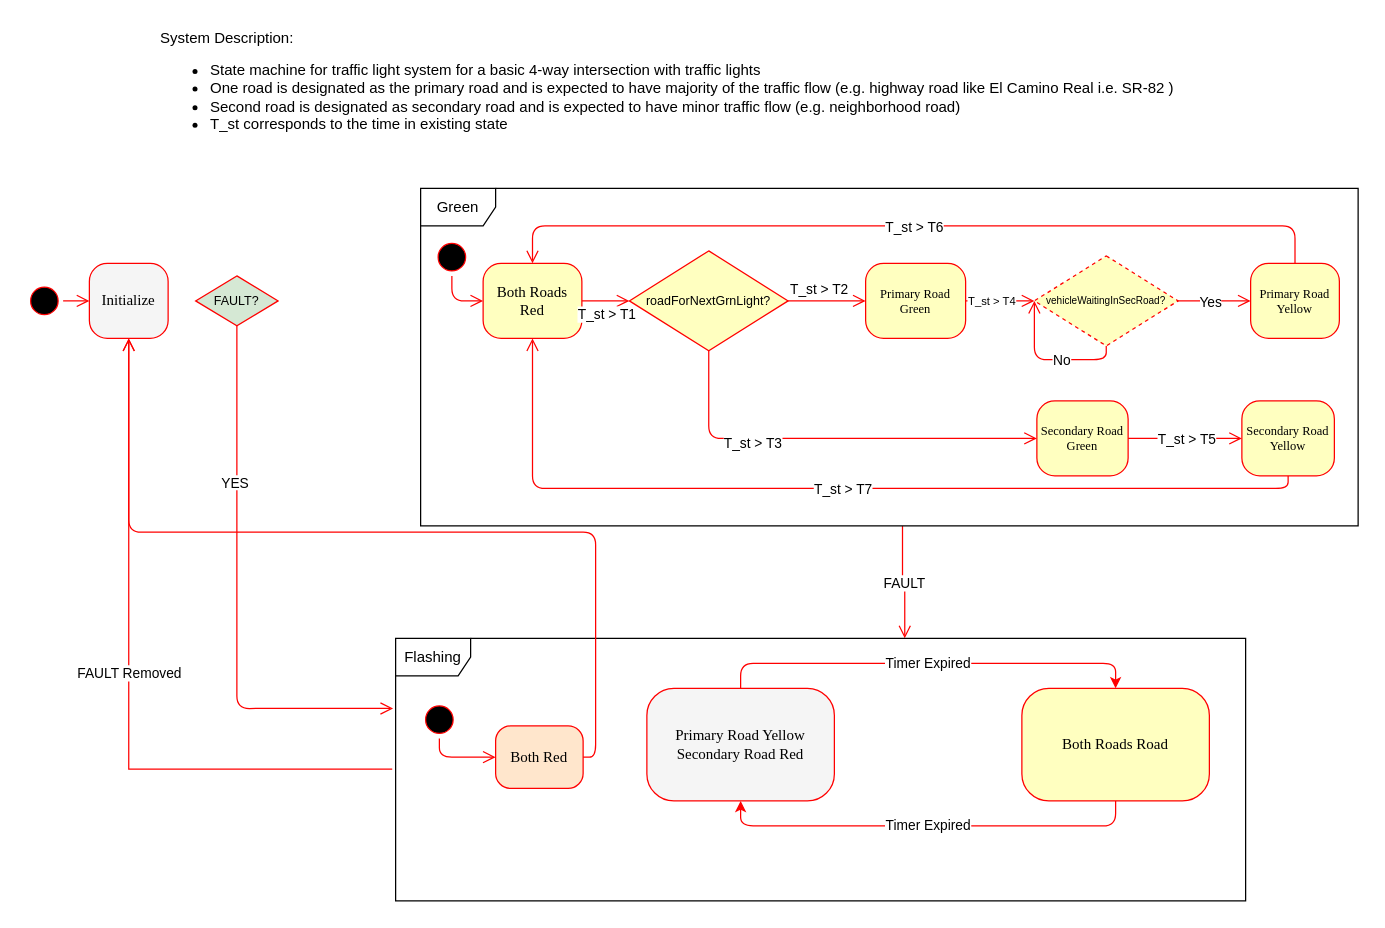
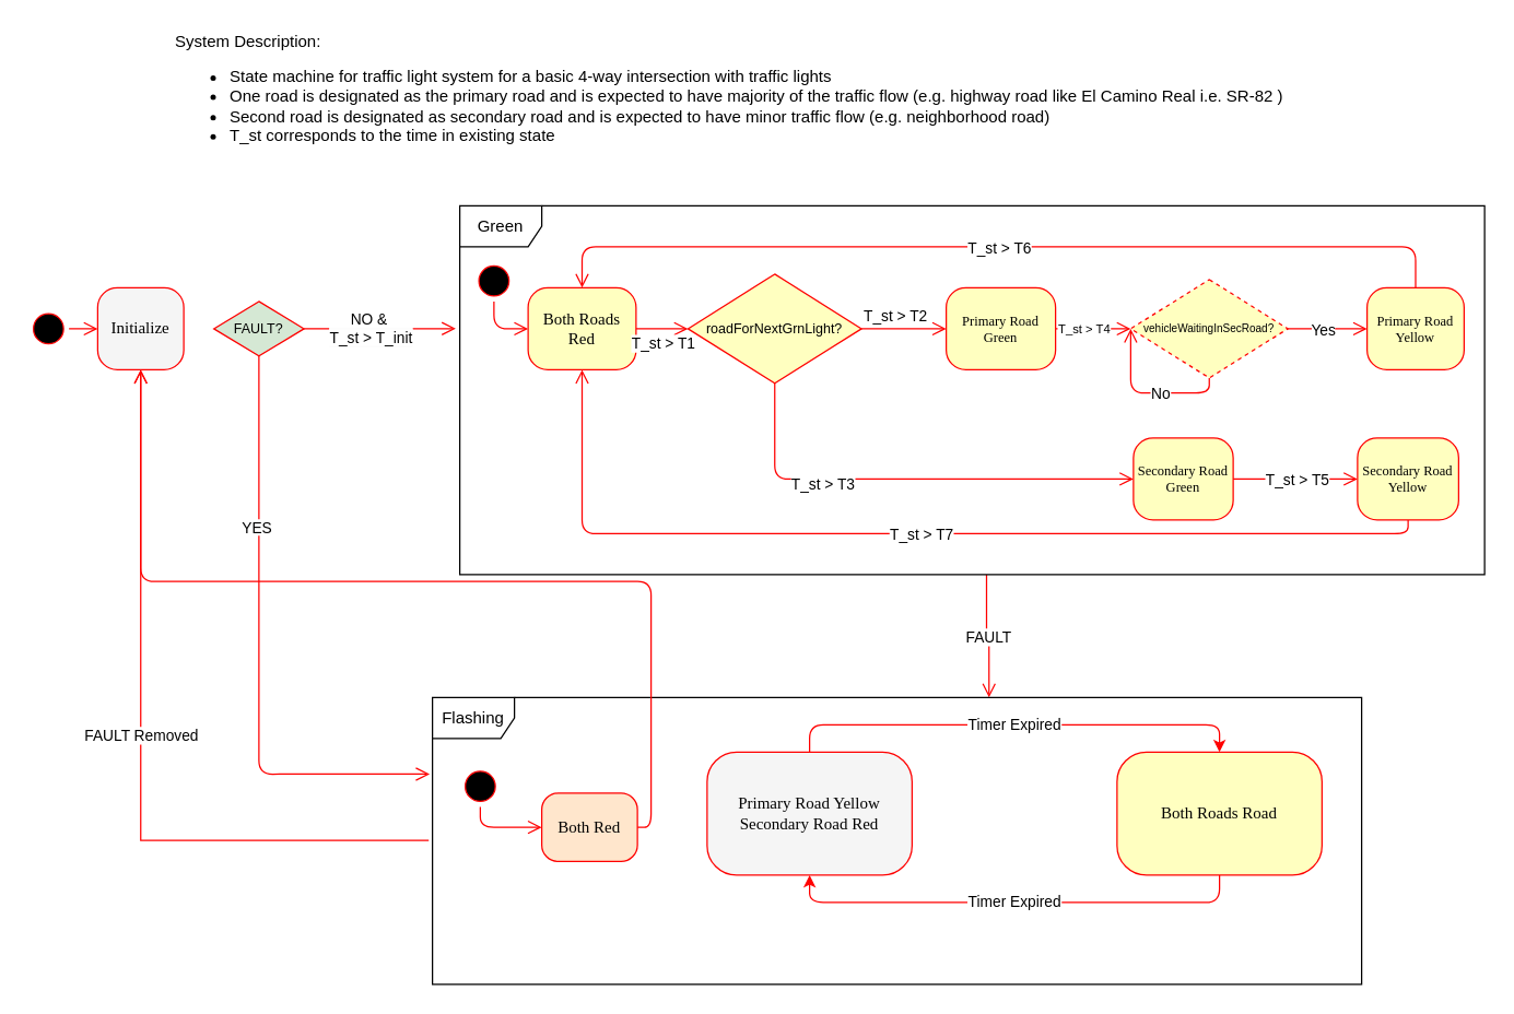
  <mxCell id="0" />
  <mxCell id="1" parent="0" />
  <mxCell id="2" value="System Description:&amp;nbsp;&lt;div&gt;&lt;ul&gt;&lt;li&gt;State machine for traffic light system for a basic 4-way intersection with traffic lights&lt;/li&gt;&lt;li&gt;One road is designated as the primary road and is expected to have majority of the traffic flow (e.g. highway road like El Camino Real i.e. SR-82 )&lt;/li&gt;&lt;li&gt;Second road is designated as secondary road and is expected to have minor traffic flow (e.g. neighborhood road)&lt;/li&gt;&lt;li&gt;T_st corresponds to the time in existing state&lt;/li&gt;&lt;/ul&gt;&lt;/div&gt;" style="text;html=1;align=left;verticalAlign=middle;whiteSpace=wrap;rounded=0;" parent="1" vertex="1"><mxGeometry x="126" y="20" width="850" height="100" as="geometry" /></mxCell>
  <mxCell id="3" value="" style="edgeStyle=orthogonalEdgeStyle;html=1;verticalAlign=bottom;endArrow=open;endSize=8;strokeColor=#ff0000;rounded=0;entryX=0.599;entryY=0;entryDx=0;entryDy=0;entryPerimeter=0;exitX=0.514;exitY=1;exitDx=0;exitDy=0;exitPerimeter=0;" parent="1" source="36" target="6" edge="1"><mxGeometry relative="1" as="geometry"><mxPoint x="639" y="470" as="targetPoint" /><mxPoint x="706" y="450" as="sourcePoint" /></mxGeometry></mxCell>
  <mxCell id="4" value="FAULT" style="edgeLabel;html=1;align=center;verticalAlign=middle;resizable=0;points=[];" parent="3" vertex="1" connectable="0"><mxGeometry relative="1" as="geometry"><mxPoint as="offset" /></mxGeometry></mxCell>
  <mxCell id="5" value="FAULT Removed" style="edgeStyle=orthogonalEdgeStyle;html=1;verticalAlign=bottom;endArrow=open;endSize=8;strokeColor=#ff0000;rounded=0;entryX=0.5;entryY=1;entryDx=0;entryDy=0;exitX=-0.004;exitY=0.498;exitDx=0;exitDy=0;exitPerimeter=0;" parent="1" source="6" target="16" edge="1"><mxGeometry relative="1" as="geometry"><mxPoint x="176" y="270" as="targetPoint" /><mxPoint x="649" y="431" as="sourcePoint" /></mxGeometry></mxCell>
  <mxCell id="6" value="Flashing" style="shape=umlFrame;whiteSpace=wrap;html=1;pointerEvents=0;" parent="1" vertex="1"><mxGeometry x="316" y="510" width="680" height="210" as="geometry" /></mxCell>
  <mxCell id="7" value="Timer Expired" style="edgeStyle=orthogonalEdgeStyle;rounded=1;orthogonalLoop=1;jettySize=auto;html=1;curved=0;fillColor=#e51400;strokeColor=#ff0000;entryX=0.5;entryY=0;entryDx=0;entryDy=0;exitX=0.5;exitY=0;exitDx=0;exitDy=0;" parent="1" source="8" target="9" edge="1"><mxGeometry relative="1" as="geometry"><mxPoint x="787" y="595" as="targetPoint" /></mxGeometry></mxCell>
  <mxCell id="8" value="Primary Road Yellow&lt;div&gt;Secondary Road Red&lt;/div&gt;" style="rounded=1;whiteSpace=wrap;html=1;arcSize=24;fillColor=#f5f5f5;strokeColor=#ff0000;shadow=0;comic=0;labelBackgroundColor=none;fontFamily=Verdana;fontSize=12;fontColor=#000000;align=center;" parent="1" vertex="1"><mxGeometry x="517" y="550" width="150" height="90" as="geometry" /></mxCell>
  <mxCell id="9" value="Both Roads Road" style="rounded=1;whiteSpace=wrap;html=1;arcSize=24;fillColor=#ffffc0;strokeColor=#ff0000;shadow=0;comic=0;labelBackgroundColor=none;fontFamily=Verdana;fontSize=12;fontColor=#000000;align=center;" parent="1" vertex="1"><mxGeometry x="817" y="550" width="150" height="90" as="geometry" /></mxCell>
  <mxCell id="10" value="Timer Expired" style="edgeStyle=orthogonalEdgeStyle;rounded=1;orthogonalLoop=1;jettySize=auto;html=1;curved=0;fillColor=#e51400;strokeColor=#ff0000;entryX=0.5;entryY=1;entryDx=0;entryDy=0;exitX=0.5;exitY=1;exitDx=0;exitDy=0;" parent="1" source="9" target="8" edge="1"><mxGeometry relative="1" as="geometry"><mxPoint x="602" y="560" as="sourcePoint" /><mxPoint x="902" y="560" as="targetPoint" /></mxGeometry></mxCell>
  <mxCell id="11" value="" style="ellipse;html=1;shape=startState;fillColor=#000000;strokeColor=#ff0000;" parent="1" vertex="1"><mxGeometry x="336" y="560" width="30" height="30" as="geometry" /></mxCell>
  <mxCell id="12" value="" style="edgeStyle=orthogonalEdgeStyle;html=1;verticalAlign=bottom;endArrow=open;endSize=8;strokeColor=#ff0000;rounded=1;entryX=0;entryY=0.5;entryDx=0;entryDy=0;exitX=0.5;exitY=1;exitDx=0;exitDy=0;curved=0;" parent="1" source="11" target="13" edge="1"><mxGeometry relative="1" as="geometry"><mxPoint x="406" y="620" as="targetPoint" /></mxGeometry></mxCell>
  <mxCell id="13" value="Both Red" style="rounded=1;whiteSpace=wrap;html=1;arcSize=24;fillColor=#ffe6cc;strokeColor=#ff0000;shadow=0;comic=0;labelBackgroundColor=none;fontFamily=Verdana;fontSize=12;fontColor=#000000;align=center;" parent="1" vertex="1"><mxGeometry x="396" y="580" width="70" height="50" as="geometry" /></mxCell>
  <mxCell id="14" value="" style="edgeStyle=orthogonalEdgeStyle;html=1;verticalAlign=bottom;endArrow=open;endSize=8;strokeColor=#ff0000;rounded=1;exitX=1;exitY=0.5;exitDx=0;exitDy=0;curved=0;" parent="1" source="13" target="16" edge="1"><mxGeometry relative="1" as="geometry"><mxPoint x="406" y="615" as="targetPoint" /><mxPoint x="361" y="600" as="sourcePoint" /></mxGeometry></mxCell>
  <mxCell id="15" value="" style="ellipse;html=1;shape=startState;fillColor=#000000;strokeColor=#ff0000;rounded=1;shadow=0;comic=0;labelBackgroundColor=none;fontFamily=Verdana;fontSize=12;fontColor=#000000;align=center;direction=south;" parent="1" vertex="1"><mxGeometry x="20" y="225" width="30" height="30" as="geometry" /></mxCell>
  <mxCell id="16" value="Initialize" style="rounded=1;whiteSpace=wrap;html=1;arcSize=24;fillColor=#f5f5f5;strokeColor=#ff0000;shadow=0;comic=0;labelBackgroundColor=none;fontFamily=Verdana;fontSize=12;fontColor=#000000;align=center;" parent="1" vertex="1"><mxGeometry x="71" y="210" width="63" height="60" as="geometry" /></mxCell>
+ <mxCell id="17" value="" style="edgeStyle=orthogonalEdgeStyle;html=1;exitX=1;exitY=0.5;labelBackgroundColor=none;endArrow=open;endSize=8;strokeColor=#ff0000;fontFamily=Verdana;fontSize=12;align=center;exitDx=0;exitDy=0;entryX=-0.004;entryY=0.333;entryDx=0;entryDy=0;entryPerimeter=0;" parent="1" source="41" target="36" edge="1"><mxGeometry x="-0.099" y="-16" relative="1" as="geometry"><Array as="points"><mxPoint x="276" y="240" /><mxPoint x="276" y="240" /></Array><mxPoint as="offset" /></mxGeometry></mxCell>
+ <mxCell id="18" value="NO &amp;amp;&amp;nbsp;&lt;div style=&quot;font-family: Verdana; font-size: 12px; background-color: rgb(251, 251, 251);&quot;&gt;&lt;span style=&quot;font-family: Helvetica; font-size: 11px; background-color: rgb(255, 255, 255);&quot;&gt;T_st &amp;gt; T_init&lt;/span&gt;&lt;/div&gt;" style="edgeLabel;html=1;align=center;verticalAlign=middle;resizable=0;points=[];" parent="17" vertex="1" connectable="0"><mxGeometry x="0.46" relative="1" as="geometry"><mxPoint x="-32" as="offset" /></mxGeometry></mxCell>
  <mxCell id="19" style="edgeStyle=orthogonalEdgeStyle;html=1;labelBackgroundColor=none;endArrow=open;endSize=8;strokeColor=#ff0000;fontFamily=Verdana;fontSize=12;align=left;" parent="1" source="15" target="16" edge="1"><mxGeometry relative="1" as="geometry" /></mxCell>
  <mxCell id="20" value="Primary Road Green" style="rounded=1;whiteSpace=wrap;html=1;arcSize=24;fillColor=#ffffc0;strokeColor=#ff0000;shadow=0;comic=0;labelBackgroundColor=none;fontFamily=Verdana;fontSize=10;fontColor=#000000;align=center;" parent="1" vertex="1"><mxGeometry x="692" y="210" width="80" height="60" as="geometry" /></mxCell>
  <mxCell id="21" value="Primary Road Yellow" style="rounded=1;whiteSpace=wrap;html=1;arcSize=24;fillColor=#ffffc0;strokeColor=#ff0000;shadow=0;comic=0;labelBackgroundColor=none;fontFamily=Verdana;fontSize=10;fontColor=#000000;align=center;" parent="1" vertex="1"><mxGeometry x="1000" y="210" width="71" height="60" as="geometry" /></mxCell>
  <mxCell id="22" value="Both Roads Red" style="rounded=1;whiteSpace=wrap;html=1;arcSize=24;fillColor=#ffffc0;strokeColor=#ff0000;shadow=0;comic=0;labelBackgroundColor=none;fontFamily=Verdana;fontSize=12;fontColor=#000000;align=center;" parent="1" vertex="1"><mxGeometry x="386" y="210" width="79" height="60" as="geometry" /></mxCell>
  <mxCell id="23" style="edgeStyle=orthogonalEdgeStyle;html=1;exitX=1;exitY=0.5;labelBackgroundColor=none;endArrow=open;endSize=8;strokeColor=#ff0000;fontFamily=Verdana;fontSize=12;align=left;exitDx=0;exitDy=0;entryX=0;entryY=0.5;entryDx=0;entryDy=0;" parent="1" source="22" target="33" edge="1"><mxGeometry relative="1" as="geometry"><Array as="points" /><mxPoint x="601" y="240" as="sourcePoint" /><mxPoint x="511" y="250" as="targetPoint" /></mxGeometry></mxCell>
  <mxCell id="24" value="T_st &amp;gt; T1" style="edgeLabel;html=1;align=center;verticalAlign=middle;resizable=0;points=[];" parent="23" vertex="1" connectable="0"><mxGeometry relative="1" as="geometry"><mxPoint y="10" as="offset" /></mxGeometry></mxCell>
  <mxCell id="25" style="edgeStyle=orthogonalEdgeStyle;html=1;exitX=0.5;exitY=0;labelBackgroundColor=none;endArrow=open;endSize=8;strokeColor=#ff0000;fontFamily=Verdana;fontSize=12;align=left;exitDx=0;exitDy=0;entryX=0.5;entryY=0;entryDx=0;entryDy=0;" parent="1" source="21" target="22" edge="1"><mxGeometry relative="1" as="geometry"><Array as="points"><mxPoint x="1036" y="180" /><mxPoint x="426" y="180" /></Array><mxPoint x="481" y="270" as="sourcePoint" /><mxPoint x="541" y="210" as="targetPoint" /></mxGeometry></mxCell>
  <mxCell id="26" value="T_st &amp;gt; T6" style="edgeLabel;html=1;align=center;verticalAlign=middle;resizable=0;points=[];" parent="25" vertex="1" connectable="0"><mxGeometry relative="1" as="geometry"><mxPoint as="offset" /></mxGeometry></mxCell>
  <mxCell id="27" value="Secondary Road Green" style="rounded=1;whiteSpace=wrap;html=1;arcSize=24;fillColor=#ffffc0;strokeColor=#ff0000;shadow=0;comic=0;labelBackgroundColor=none;fontFamily=Verdana;fontSize=10;fontColor=#000000;align=center;" parent="1" vertex="1"><mxGeometry x="829" y="320" width="73" height="60" as="geometry" /></mxCell>
  <mxCell id="28" value="Secondary Road Yellow" style="rounded=1;whiteSpace=wrap;html=1;arcSize=24;fillColor=#ffffc0;strokeColor=#ff0000;shadow=0;comic=0;labelBackgroundColor=none;fontFamily=Verdana;fontSize=10;fontColor=#000000;align=center;" parent="1" vertex="1"><mxGeometry x="993" y="320" width="74" height="60" as="geometry" /></mxCell>
  <mxCell id="29" style="edgeStyle=orthogonalEdgeStyle;html=1;exitX=1;exitY=0.5;labelBackgroundColor=none;endArrow=open;endSize=8;strokeColor=#ff0000;fontFamily=Verdana;fontSize=12;align=left;exitDx=0;exitDy=0;entryX=0;entryY=0.5;entryDx=0;entryDy=0;" parent="1" source="27" target="28" edge="1"><mxGeometry relative="1" as="geometry"><Array as="points" /><mxPoint x="555" y="370" as="sourcePoint" /><mxPoint x="605" y="370" as="targetPoint" /></mxGeometry></mxCell>
  <mxCell id="30" value="T_st &amp;gt; T5" style="edgeLabel;html=1;align=center;verticalAlign=middle;resizable=0;points=[];" parent="29" vertex="1" connectable="0"><mxGeometry relative="1" as="geometry"><mxPoint as="offset" /></mxGeometry></mxCell>
  <mxCell id="31" style="edgeStyle=orthogonalEdgeStyle;html=1;exitX=0.5;exitY=1;labelBackgroundColor=none;endArrow=open;endSize=8;strokeColor=#ff0000;fontFamily=Verdana;fontSize=12;align=left;exitDx=0;exitDy=0;entryX=0.5;entryY=1;entryDx=0;entryDy=0;" parent="1" source="28" target="22" edge="1"><mxGeometry relative="1" as="geometry"><Array as="points" /><mxPoint x="546" y="260" as="sourcePoint" /><mxPoint x="596" y="260" as="targetPoint" /></mxGeometry></mxCell>
  <mxCell id="32" value="T_st &amp;gt; T7" style="edgeLabel;html=1;align=center;verticalAlign=middle;resizable=0;points=[];" parent="31" vertex="1" connectable="0"><mxGeometry relative="1" as="geometry"><mxPoint as="offset" /></mxGeometry></mxCell>
  <mxCell id="33" value="&lt;font style=&quot;font-size: 10px;&quot;&gt;roadForNextGrnLight?&lt;/font&gt;" style="rhombus;whiteSpace=wrap;html=1;fontColor=#000000;fillColor=#ffffc0;strokeColor=#ff0000;" parent="1" vertex="1"><mxGeometry x="503" y="200" width="127" height="80" as="geometry" /></mxCell>
  <mxCell id="34" value="&lt;span style=&quot;text-align: center;&quot;&gt;T_st &amp;gt; T2&lt;/span&gt;" style="edgeStyle=orthogonalEdgeStyle;html=1;align=left;verticalAlign=bottom;endArrow=open;endSize=8;strokeColor=#ff0000;rounded=0;entryX=0;entryY=0.5;entryDx=0;entryDy=0;" parent="1" source="33" target="20" edge="1"><mxGeometry x="-1" relative="1" as="geometry"><mxPoint x="751" y="240" as="targetPoint" /></mxGeometry></mxCell>
  <mxCell id="35" value="&lt;span style=&quot;text-align: center;&quot;&gt;T_st &amp;gt; T3&lt;/span&gt;" style="edgeStyle=orthogonalEdgeStyle;html=1;align=left;verticalAlign=top;endArrow=open;endSize=8;strokeColor=#ff0000;rounded=1;entryX=0;entryY=0.5;entryDx=0;entryDy=0;curved=0;exitX=0.5;exitY=1;exitDx=0;exitDy=0;" parent="1" source="33" target="27" edge="1"><mxGeometry x="-0.634" y="10" relative="1" as="geometry"><mxPoint x="681" y="320" as="targetPoint" /><Array as="points"><mxPoint x="567" y="350" /></Array><mxPoint as="offset" /></mxGeometry></mxCell>
  <mxCell id="36" value="Green" style="shape=umlFrame;whiteSpace=wrap;html=1;pointerEvents=0;" parent="1" vertex="1"><mxGeometry x="336" y="150" width="750" height="270" as="geometry" /></mxCell>
  <mxCell id="37" value="" style="ellipse;html=1;shape=startState;fillColor=#000000;strokeColor=#ff0000;" parent="1" vertex="1"><mxGeometry x="346" y="190" width="30" height="30" as="geometry" /></mxCell>
  <mxCell id="38" value="" style="edgeStyle=orthogonalEdgeStyle;html=1;verticalAlign=bottom;endArrow=open;endSize=8;strokeColor=#ff0000;rounded=1;entryX=0;entryY=0.5;entryDx=0;entryDy=0;exitX=0.5;exitY=1;exitDx=0;exitDy=0;curved=0;" parent="1" source="37" target="22" edge="1"><mxGeometry relative="1" as="geometry"><mxPoint x="391" y="299" as="targetPoint" /></mxGeometry></mxCell>
  <mxCell id="39" value="t" style="edgeStyle=orthogonalEdgeStyle;html=1;exitX=1;exitY=0.5;labelBackgroundColor=none;endArrow=open;endSize=8;strokeColor=#ff0000;fontFamily=Verdana;fontSize=12;align=left;exitDx=0;exitDy=0;entryX=0;entryY=0.5;entryDx=0;entryDy=0;" parent="1" source="20" target="43" edge="1"><mxGeometry relative="1" as="geometry"><Array as="points" /><mxPoint x="881" y="360" as="sourcePoint" /><mxPoint x="992" y="360" as="targetPoint" /></mxGeometry></mxCell>
  <mxCell id="40" value="T_st &amp;gt; T4" style="edgeLabel;html=1;align=center;verticalAlign=middle;resizable=0;points=[];fontSize=9;" parent="39" vertex="1" connectable="0"><mxGeometry relative="1" as="geometry"><mxPoint x="-8" as="offset" /></mxGeometry></mxCell>
  <mxCell id="41" value="&lt;font style=&quot;font-size: 10px;&quot;&gt;FAULT?&lt;/font&gt;" style="rhombus;whiteSpace=wrap;html=1;fontColor=#000000;fillColor=#d5e8d4;strokeColor=#ff0000;" parent="1" vertex="1"><mxGeometry x="156" y="220" width="66" height="40" as="geometry" /></mxCell>
  <mxCell id="42" value="&lt;span style=&quot;font-family: Helvetica; font-size: 11px; text-align: center; background-color: rgb(255, 255, 255);&quot;&gt;YES&lt;/span&gt;" style="edgeStyle=orthogonalEdgeStyle;html=1;exitX=0.5;exitY=1;labelBackgroundColor=none;endArrow=open;endSize=8;strokeColor=#ff0000;fontFamily=Verdana;fontSize=12;align=left;exitDx=0;exitDy=0;entryX=-0.003;entryY=0.267;entryDx=0;entryDy=0;entryPerimeter=0;" parent="1" source="41" target="6" edge="1"><mxGeometry x="-0.415" y="-14" relative="1" as="geometry"><Array as="points"><mxPoint x="189" y="566" /></Array><mxPoint as="offset" /><mxPoint x="253" y="250" as="sourcePoint" /><mxPoint x="343" y="250" as="targetPoint" /></mxGeometry></mxCell>
  <mxCell id="43" value="&lt;font style=&quot;font-size: 8px;&quot;&gt;vehicleWaitingInSecRoad?&lt;/font&gt;" style="rhombus;whiteSpace=wrap;html=1;fontColor=#000000;fillColor=#ffffc0;strokeColor=#ff0000;fontSize=8;dashed=1;" vertex="1" parent="1"><mxGeometry x="827" y="204" width="115" height="72" as="geometry" /></mxCell>
  <mxCell id="44" value="" style="edgeStyle=orthogonalEdgeStyle;html=1;align=left;verticalAlign=top;endArrow=open;endSize=8;strokeColor=#ff0000;rounded=1;entryX=0;entryY=0.5;entryDx=0;entryDy=0;curved=0;exitX=0.5;exitY=1;exitDx=0;exitDy=0;" edge="1" parent="1" source="43" target="43"><mxGeometry x="0.654" y="-12" relative="1" as="geometry"><mxPoint x="839" y="360" as="targetPoint" /><Array as="points"><mxPoint x="885" y="287" /><mxPoint x="827" y="287" /></Array><mxPoint y="1" as="offset" /><mxPoint x="577" y="290" as="sourcePoint" /></mxGeometry></mxCell>
  <mxCell id="45" value="No" style="edgeLabel;html=1;align=center;verticalAlign=middle;resizable=0;points=[];" vertex="1" connectable="0" parent="44"><mxGeometry x="0.151" relative="1" as="geometry"><mxPoint x="19" as="offset" /></mxGeometry></mxCell>
  <mxCell id="46" value="" style="edgeStyle=orthogonalEdgeStyle;html=1;align=left;verticalAlign=top;endArrow=open;endSize=8;strokeColor=#ff0000;rounded=1;entryX=0;entryY=0.5;entryDx=0;entryDy=0;curved=0;exitX=1;exitY=0.5;exitDx=0;exitDy=0;" edge="1" parent="1" source="43" target="21"><mxGeometry x="0.654" y="-12" relative="1" as="geometry"><mxPoint x="837" y="250" as="targetPoint" /><Array as="points"><mxPoint x="966" y="240" /><mxPoint x="966" y="240" /></Array><mxPoint y="1" as="offset" /><mxPoint x="895" y="286" as="sourcePoint" /></mxGeometry></mxCell>
  <mxCell id="47" value="Yes" style="edgeLabel;html=1;align=center;verticalAlign=middle;resizable=0;points=[];" vertex="1" connectable="0" parent="46"><mxGeometry x="0.151" relative="1" as="geometry"><mxPoint x="-8" as="offset" /></mxGeometry></mxCell>
